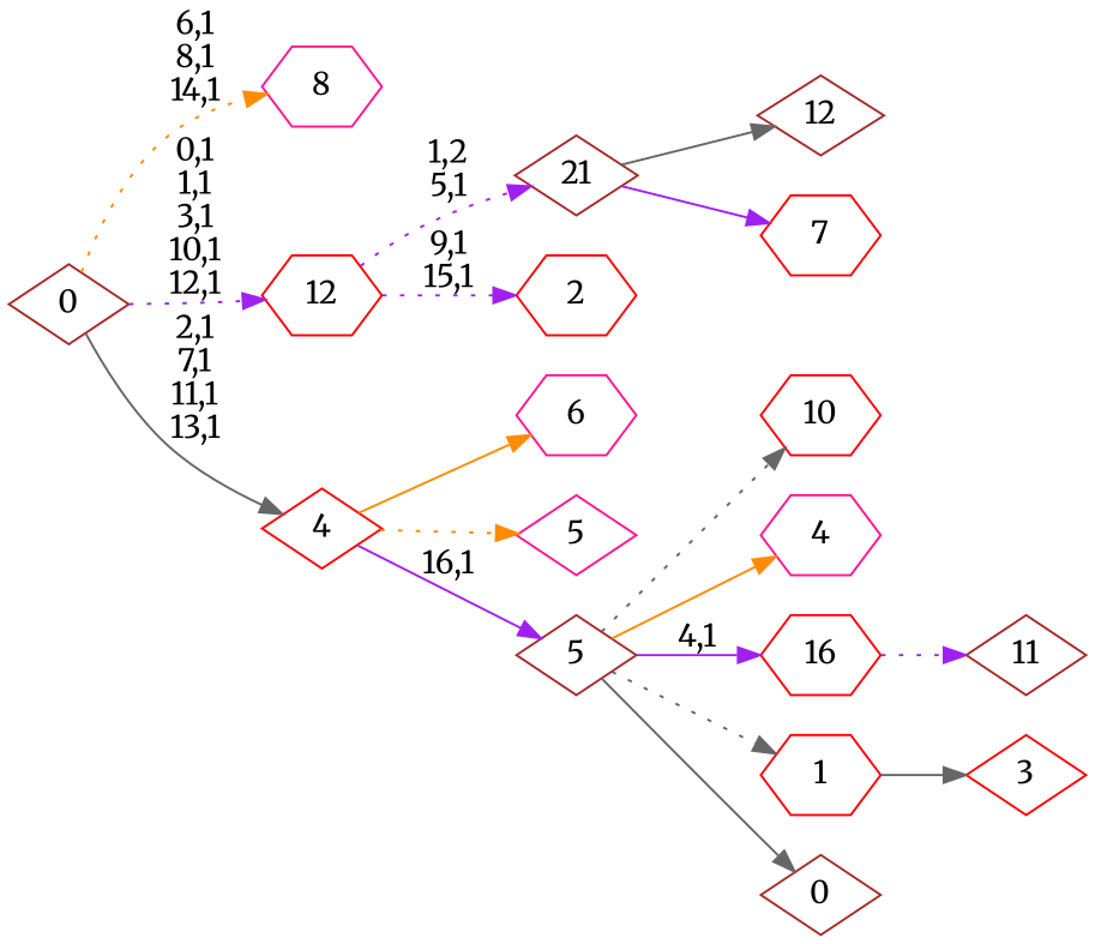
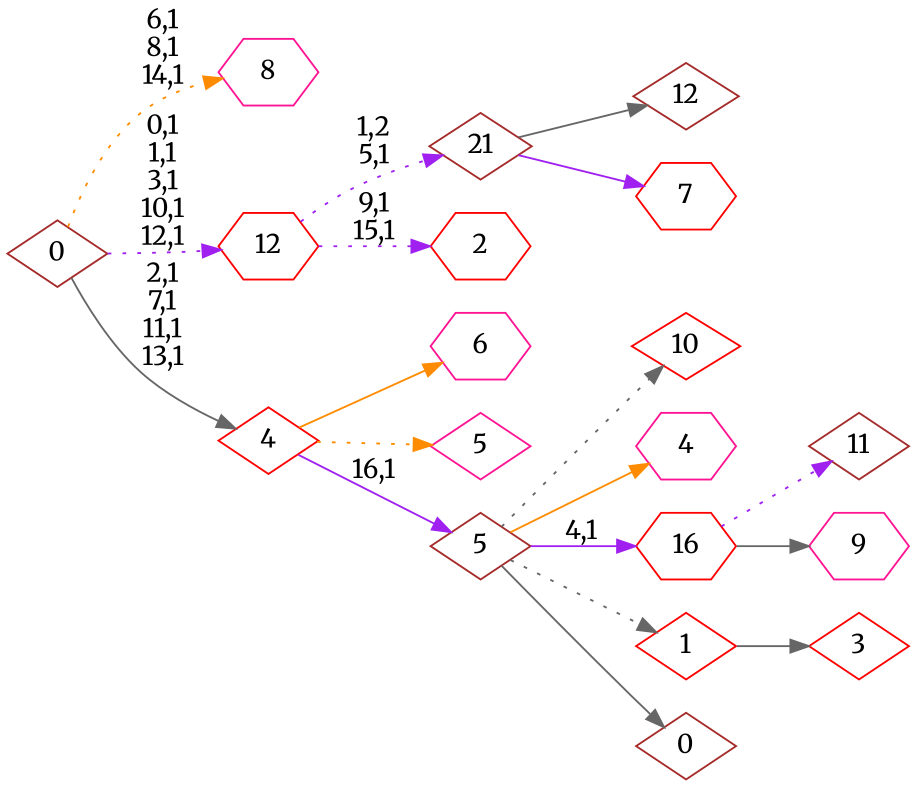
  digraph {
    fontname=Merriweather
    rankdir=LR
    node [color=red fontname=Merriweather shape=diamond]
    edge [color=gray40 fontname=Merriweather style=solid]
    n1 [color=brown label=12]
    n2 [color=brown label=11]
-   n3 [label=10 shape=hexagon]
+   n3 [label=10]
+   n4 [color=deeppink label=9 shape=hexagon]
    n5 [color=deeppink label=8 shape=hexagon]
    n6 [label=7 shape=hexagon]
    21 [color=brown]
    n8 [color=deeppink label=6 shape=hexagon]
    n9 [color=deeppink label=5]
    n10 [color=deeppink label=4 shape=hexagon]
    n11 [label=3]
    16 [shape=hexagon]
    n13 [label=2 shape=hexagon]
    12 [shape=hexagon]
-   n15 [label=1 shape=hexagon]
+   n15 [label=1]
    n16 [color=brown label=0]
    5 [color=brown]
    4
    0 [color=brown]
    21 -> n1
    21 -> n6 [color=purple]
    16 -> n2 [color=purple style=dotted]
+   16 -> n4
    12 -> 21 [color=purple label="1,2\n5,1" style=dotted]
    12 -> n13 [color=purple label="9,1\n15,1" style=dotted]
    n15 -> n11
    5 -> n3 [style=dotted]
    5 -> n10 [color=darkorange]
    5 -> 16 [color=purple label="4,1"]
    5 -> n15 [style=dotted]
    5 -> n16
    4 -> n8 [color=darkorange]
    4 -> n9 [color=darkorange style=dotted]
    4 -> 5 [color=purple label="16,1"]
    0 -> n5 [color=darkorange label="6,1\n8,1\n14,1" style=dotted]
    0 -> 12 [color=purple label="0,1\n1,1\n3,1\n10,1\n12,1" style=dotted]
    0 -> 4 [label="2,1\n7,1\n11,1\n13,1"]
  }
